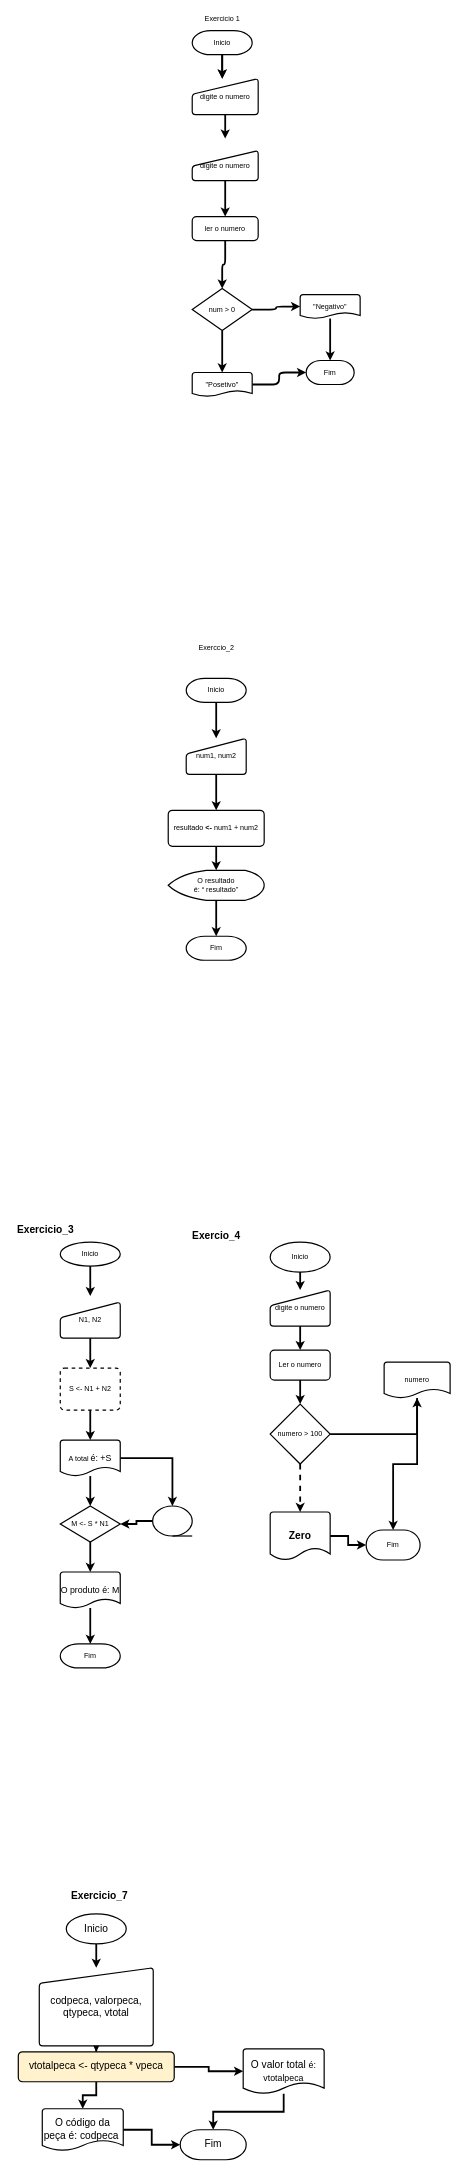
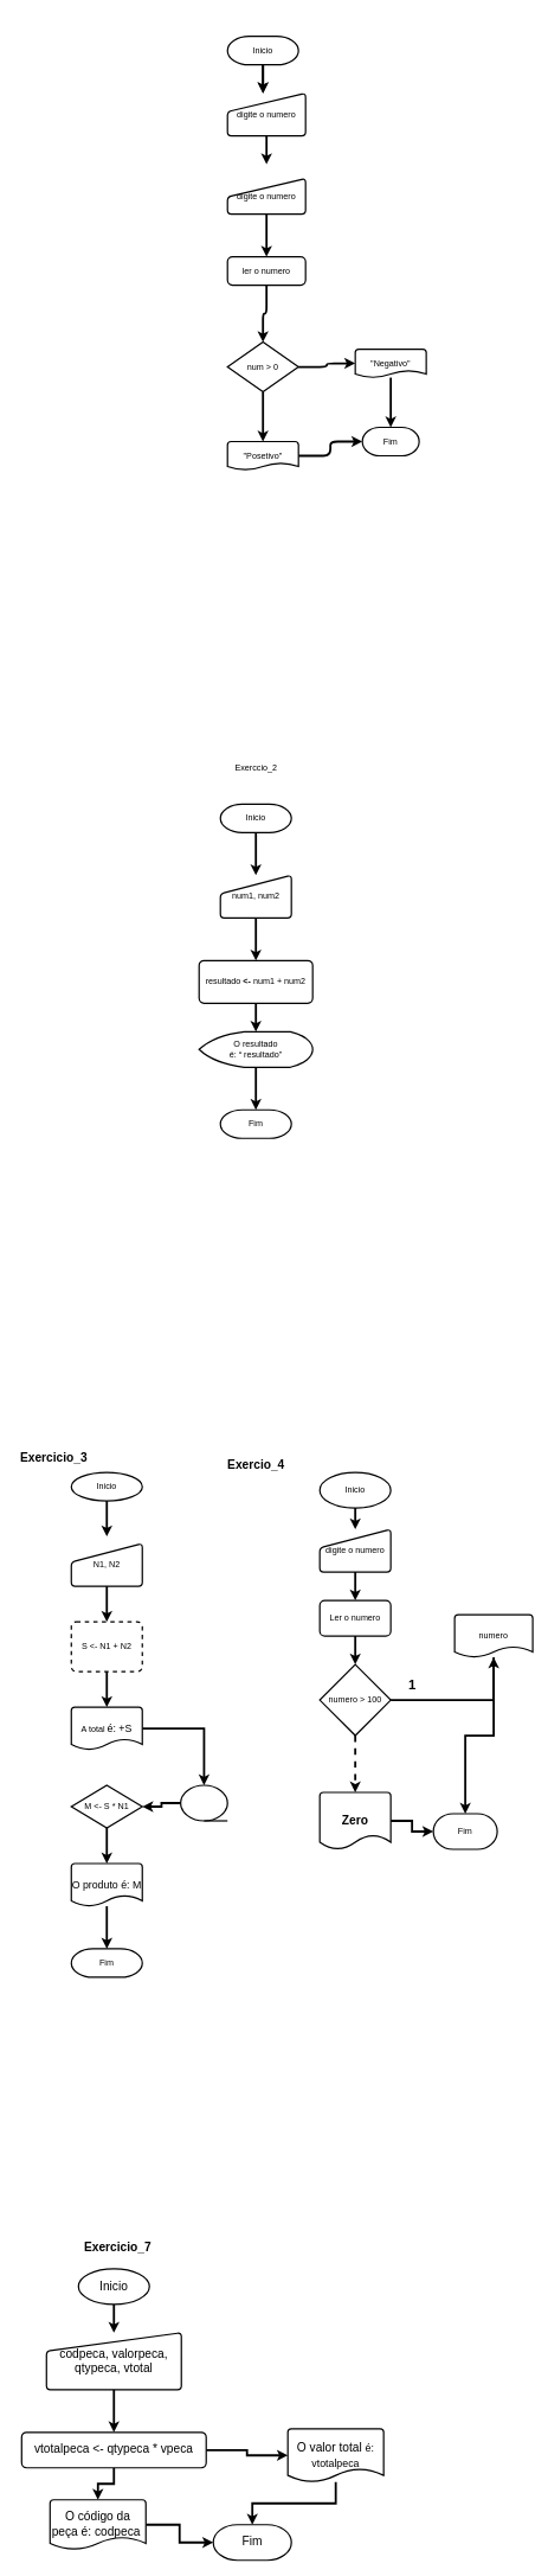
  <mxCell id="0" />
  <mxCell id="1" parent="0" />
  <mxCell id="2" style="edgeStyle=orthogonalEdgeStyle;rounded=1;orthogonalLoop=1;jettySize=auto;html=1;entryX=0.5;entryY=0;entryDx=0;entryDy=0;strokeWidth=3;" parent="1" source="3" target="5" edge="1"><mxGeometry relative="1" as="geometry" /></mxCell>
  <mxCell id="3" value="Inicio" style="strokeWidth=2;html=1;shape=mxgraph.flowchart.terminator;whiteSpace=wrap;" parent="1" vertex="1"><mxGeometry x="310" y="1130" width="100" height="40" as="geometry" /></mxCell>
  <mxCell id="4" style="edgeStyle=orthogonalEdgeStyle;rounded=1;orthogonalLoop=1;jettySize=auto;html=1;entryX=0.5;entryY=0;entryDx=0;entryDy=0;strokeWidth=3;" parent="1" source="5" target="7" edge="1"><mxGeometry relative="1" as="geometry" /></mxCell>
  <mxCell id="5" value="num1, num2" style="html=1;strokeWidth=2;shape=manualInput;whiteSpace=wrap;rounded=1;size=26;arcSize=11;" parent="1" vertex="1"><mxGeometry x="310" y="1230" width="100" height="60" as="geometry" /></mxCell>
  <mxCell id="6" style="edgeStyle=orthogonalEdgeStyle;rounded=1;orthogonalLoop=1;jettySize=auto;html=1;entryX=0.5;entryY=0;entryDx=0;entryDy=0;entryPerimeter=0;strokeWidth=3;" parent="1" source="7" target="9" edge="1"><mxGeometry relative="1" as="geometry" /></mxCell>
  <mxCell id="7" value="resultado&amp;nbsp;&lt;b&gt;&amp;lt;-&lt;/b&gt;&amp;nbsp;num1 + num2" style="rounded=1;whiteSpace=wrap;html=1;absoluteArcSize=1;arcSize=14;strokeWidth=2;" parent="1" vertex="1"><mxGeometry x="280" y="1350" width="160" height="60" as="geometry" /></mxCell>
  <mxCell id="8" style="edgeStyle=orthogonalEdgeStyle;rounded=1;orthogonalLoop=1;jettySize=auto;html=1;entryX=0.5;entryY=0;entryDx=0;entryDy=0;entryPerimeter=0;strokeWidth=3;" parent="1" source="9" target="10" edge="1"><mxGeometry relative="1" as="geometry" /></mxCell>
  <mxCell id="9" value="&lt;p class=&quot;MsoNormal&quot;&gt;&lt;span style=&quot;font-family: &amp;#34;trebuchet ms&amp;#34; , sans-serif&quot;&gt;O resultado&lt;br/&gt;é: “ resultado”&lt;/span&gt;&lt;/p&gt;" style="strokeWidth=2;html=1;shape=mxgraph.flowchart.display;whiteSpace=wrap;" parent="1" vertex="1"><mxGeometry x="280" y="1450" width="160" height="50" as="geometry" /></mxCell>
  <mxCell id="10" value="Fim" style="strokeWidth=2;html=1;shape=mxgraph.flowchart.terminator;whiteSpace=wrap;" parent="1" vertex="1"><mxGeometry x="310" y="1560" width="100" height="40" as="geometry" /></mxCell>
  <mxCell id="11" value="Exerccio_2" style="text;html=1;align=center;verticalAlign=middle;resizable=0;points=[];autosize=1;strokeColor=none;fillColor=none;" parent="1" vertex="1"><mxGeometry x="325" y="1070" width="70" height="20" as="geometry" /></mxCell>
  <mxCell id="12" style="edgeStyle=orthogonalEdgeStyle;rounded=1;orthogonalLoop=1;jettySize=auto;html=1;strokeWidth=3;" parent="1" source="14" edge="1"><mxGeometry relative="1" as="geometry"><mxPoint x="370" y="130" as="targetPoint" /></mxGeometry></mxCell>
  <mxCell id="13" style="edgeStyle=orthogonalEdgeStyle;rounded=1;orthogonalLoop=1;jettySize=auto;html=1;strokeWidth=3;" parent="1" source="14" edge="1"><mxGeometry relative="1" as="geometry"><mxPoint x="370" y="130" as="targetPoint" /></mxGeometry></mxCell>
  <mxCell id="14" value="Inicio" style="strokeWidth=2;html=1;shape=mxgraph.flowchart.terminator;whiteSpace=wrap;" parent="1" vertex="1"><mxGeometry x="320" y="50" width="100" height="40" as="geometry" /></mxCell>
  <mxCell id="15" style="edgeStyle=orthogonalEdgeStyle;rounded=1;orthogonalLoop=1;jettySize=auto;html=1;strokeWidth=3;" parent="1" source="16" edge="1"><mxGeometry relative="1" as="geometry"><mxPoint x="375" y="230" as="targetPoint" /></mxGeometry></mxCell>
  <mxCell id="16" value="digite o numero" style="html=1;strokeWidth=2;shape=manualInput;whiteSpace=wrap;rounded=1;size=26;arcSize=11;" parent="1" vertex="1"><mxGeometry x="320" y="130" width="110" height="60" as="geometry" /></mxCell>
  <mxCell id="17" style="edgeStyle=orthogonalEdgeStyle;rounded=1;orthogonalLoop=1;jettySize=auto;html=1;entryX=0.5;entryY=0;entryDx=0;entryDy=0;entryPerimeter=0;strokeWidth=3;" parent="1" source="19" target="22" edge="1"><mxGeometry relative="1" as="geometry" /></mxCell>
  <mxCell id="18" style="edgeStyle=orthogonalEdgeStyle;rounded=1;orthogonalLoop=1;jettySize=auto;html=1;entryX=0;entryY=0.5;entryDx=0;entryDy=0;entryPerimeter=0;strokeWidth=3;" parent="1" source="19" target="24" edge="1"><mxGeometry relative="1" as="geometry" /></mxCell>
  <mxCell id="19" value="num &amp;gt; 0" style="strokeWidth=2;html=1;shape=mxgraph.flowchart.decision;whiteSpace=wrap;" parent="1" vertex="1"><mxGeometry x="320" y="480" width="100" height="70" as="geometry" /></mxCell>
  <mxCell id="20" value="Fim" style="strokeWidth=2;html=1;shape=mxgraph.flowchart.terminator;whiteSpace=wrap;" parent="1" vertex="1"><mxGeometry x="510" y="600" width="80" height="40" as="geometry" /></mxCell>
  <mxCell id="21" style="edgeStyle=orthogonalEdgeStyle;rounded=1;orthogonalLoop=1;jettySize=auto;html=1;entryX=0;entryY=0.5;entryDx=0;entryDy=0;entryPerimeter=0;strokeWidth=3;" parent="1" source="22" target="20" edge="1"><mxGeometry relative="1" as="geometry" /></mxCell>
  <mxCell id="22" value="&quot;Posetivo&quot;" style="strokeWidth=2;html=1;shape=mxgraph.flowchart.document2;whiteSpace=wrap;size=0.25;" parent="1" vertex="1"><mxGeometry x="320" y="620" width="100" height="40" as="geometry" /></mxCell>
  <mxCell id="23" style="edgeStyle=orthogonalEdgeStyle;rounded=1;orthogonalLoop=1;jettySize=auto;html=1;entryX=0.5;entryY=0;entryDx=0;entryDy=0;entryPerimeter=0;strokeWidth=3;" parent="1" source="24" target="20" edge="1"><mxGeometry relative="1" as="geometry" /></mxCell>
  <mxCell id="24" value="&quot;Negativo&quot;" style="strokeWidth=2;html=1;shape=mxgraph.flowchart.document2;whiteSpace=wrap;size=0.25;" parent="1" vertex="1"><mxGeometry x="500" y="490" width="100" height="40" as="geometry" /></mxCell>
  <mxCell id="25" style="edgeStyle=orthogonalEdgeStyle;rounded=1;orthogonalLoop=1;jettySize=auto;html=1;entryX=0.5;entryY=0;entryDx=0;entryDy=0;strokeWidth=3;" parent="1" source="26" target="28" edge="1"><mxGeometry relative="1" as="geometry" /></mxCell>
  <mxCell id="26" value="digite o numero" style="html=1;strokeWidth=2;shape=manualInput;whiteSpace=wrap;rounded=1;size=26;arcSize=11;" parent="1" vertex="1"><mxGeometry x="320" y="250" width="110" height="50" as="geometry" /></mxCell>
  <mxCell id="27" style="edgeStyle=orthogonalEdgeStyle;rounded=1;orthogonalLoop=1;jettySize=auto;html=1;entryX=0.5;entryY=0;entryDx=0;entryDy=0;entryPerimeter=0;strokeWidth=3;" parent="1" source="28" target="19" edge="1"><mxGeometry relative="1" as="geometry" /></mxCell>
  <mxCell id="28" value="ler o numero" style="rounded=1;whiteSpace=wrap;html=1;absoluteArcSize=1;arcSize=14;strokeWidth=2;" parent="1" vertex="1"><mxGeometry x="320" y="360" width="110" height="40" as="geometry" /></mxCell>
- <mxCell id="29" value="Exercicio 1" style="text;html=1;align=center;verticalAlign=middle;resizable=0;points=[];autosize=1;strokeColor=none;fillColor=none;" parent="1" vertex="1"><mxGeometry x="335" y="20" width="70" height="20" as="geometry" /></mxCell>
  <mxCell id="30" value="" style="edgeStyle=orthogonalEdgeStyle;rounded=0;orthogonalLoop=1;jettySize=auto;html=1;strokeWidth=3;" parent="1" source="31" edge="1"><mxGeometry relative="1" as="geometry"><mxPoint x="150" y="2160" as="targetPoint" /></mxGeometry></mxCell>
  <mxCell id="31" value="Inicio" style="strokeWidth=2;html=1;shape=mxgraph.flowchart.start_1;whiteSpace=wrap;" parent="1" vertex="1"><mxGeometry x="100" y="2070" width="100" height="40" as="geometry" /></mxCell>
  <mxCell id="32" value="" style="edgeStyle=orthogonalEdgeStyle;rounded=0;orthogonalLoop=1;jettySize=auto;html=1;strokeWidth=3;" parent="1" source="33" target="35" edge="1"><mxGeometry relative="1" as="geometry" /></mxCell>
  <mxCell id="33" value="N1, N2" style="html=1;strokeWidth=2;shape=manualInput;whiteSpace=wrap;rounded=1;size=26;arcSize=11;" parent="1" vertex="1"><mxGeometry x="100" y="2170" width="100" height="60" as="geometry" /></mxCell>
  <mxCell id="34" value="" style="edgeStyle=orthogonalEdgeStyle;rounded=0;orthogonalLoop=1;jettySize=auto;html=1;strokeWidth=3;" parent="1" source="35" target="38" edge="1"><mxGeometry relative="1" as="geometry" /></mxCell>
  <mxCell id="35" value="S &amp;lt;- N1 + N2" style="rounded=1;whiteSpace=wrap;html=1;absoluteArcSize=1;arcSize=14;strokeWidth=2;dashed=1;" parent="1" vertex="1"><mxGeometry x="100" y="2280" width="100" height="70" as="geometry" /></mxCell>
- <mxCell id="36" value="" style="edgeStyle=orthogonalEdgeStyle;rounded=0;orthogonalLoop=1;jettySize=auto;html=1;strokeWidth=3;" parent="1" source="38" target="40" edge="1"><mxGeometry relative="1" as="geometry" /></mxCell>
  <mxCell id="37" value="" style="edgeStyle=orthogonalEdgeStyle;rounded=0;orthogonalLoop=1;jettySize=auto;html=1;strokeWidth=3;" parent="1" source="38" target="45" edge="1"><mxGeometry relative="1" as="geometry" /></mxCell>
  <mxCell id="38" value="&lt;span lang=&quot;EN-CA&quot; style=&quot;line-height: 12.84px&quot;&gt;A total&amp;nbsp;&lt;/span&gt;&lt;span lang=&quot;EN-CA&quot; style=&quot;font-size: 11pt ; line-height: 15.693px ; font-family: &amp;#34;calibri&amp;#34; , sans-serif&quot;&gt;é: +S&lt;/span&gt;" style="strokeWidth=2;html=1;shape=mxgraph.flowchart.document2;whiteSpace=wrap;size=0.25;" parent="1" vertex="1"><mxGeometry x="100" y="2400" width="100" height="60" as="geometry" /></mxCell>
  <mxCell id="39" value="" style="edgeStyle=orthogonalEdgeStyle;rounded=0;orthogonalLoop=1;jettySize=auto;html=1;strokeWidth=3;" parent="1" source="40" target="42" edge="1"><mxGeometry relative="1" as="geometry" /></mxCell>
  <mxCell id="40" value="M &amp;lt;- S * N1" style="rhombus;whiteSpace=wrap;html=1;absoluteArcSize=1;arcSize=14;strokeWidth=2;" parent="1" vertex="1"><mxGeometry x="100" y="2510" width="100" height="60" as="geometry" /></mxCell>
  <mxCell id="41" value="" style="edgeStyle=orthogonalEdgeStyle;rounded=0;orthogonalLoop=1;jettySize=auto;html=1;strokeWidth=3;" parent="1" source="42" target="43" edge="1"><mxGeometry relative="1" as="geometry" /></mxCell>
  <mxCell id="42" value="&lt;span lang=&quot;EN-CA&quot; style=&quot;font-size: 11.0pt ; line-height: 107% ; font-family: &amp;#34;calibri&amp;#34; , sans-serif&quot;&gt;&lt;span style=&quot;font-size: 11pt&quot;&gt;O produto&amp;nbsp;&lt;/span&gt;é: M&lt;/span&gt;" style="strokeWidth=2;html=1;shape=mxgraph.flowchart.document2;whiteSpace=wrap;size=0.25;" parent="1" vertex="1"><mxGeometry x="100" y="2620" width="100" height="60" as="geometry" /></mxCell>
  <mxCell id="43" value="Fim" style="strokeWidth=2;html=1;shape=mxgraph.flowchart.terminator;whiteSpace=wrap;" parent="1" vertex="1"><mxGeometry x="100" y="2740" width="100" height="40" as="geometry" /></mxCell>
  <mxCell id="44" value="" style="edgeStyle=orthogonalEdgeStyle;rounded=0;orthogonalLoop=1;jettySize=auto;html=1;strokeWidth=3;" parent="1" source="45" target="40" edge="1"><mxGeometry relative="1" as="geometry" /></mxCell>
  <mxCell id="45" value="" style="strokeWidth=2;html=1;shape=mxgraph.flowchart.sequential_data;whiteSpace=wrap;" parent="1" vertex="1"><mxGeometry x="254" y="2510" width="66" height="50" as="geometry" /></mxCell>
  <mxCell id="46" value="&lt;b&gt;&lt;font style=&quot;font-size: 17px&quot;&gt;Exercicio_3&lt;/font&gt;&lt;/b&gt;" style="text;html=1;align=center;verticalAlign=middle;resizable=0;points=[];autosize=1;strokeColor=none;fillColor=none;" parent="1" vertex="1"><mxGeometry x="20" y="2040" width="110" height="20" as="geometry" /></mxCell>
  <mxCell id="47" value="" style="edgeStyle=orthogonalEdgeStyle;rounded=0;orthogonalLoop=1;jettySize=auto;html=1;strokeWidth=3;" parent="1" source="48" target="50" edge="1"><mxGeometry relative="1" as="geometry" /></mxCell>
  <mxCell id="48" value="Inicio" style="strokeWidth=2;html=1;shape=mxgraph.flowchart.start_1;whiteSpace=wrap;" parent="1" vertex="1"><mxGeometry x="450" y="2070" width="100" height="50" as="geometry" /></mxCell>
  <mxCell id="49" value="" style="edgeStyle=orthogonalEdgeStyle;rounded=0;orthogonalLoop=1;jettySize=auto;html=1;strokeWidth=3;" parent="1" source="50" target="52" edge="1"><mxGeometry relative="1" as="geometry" /></mxCell>
  <mxCell id="50" value="digite o numero" style="html=1;strokeWidth=2;shape=manualInput;whiteSpace=wrap;rounded=1;size=26;arcSize=11;" parent="1" vertex="1"><mxGeometry x="450" y="2150" width="100" height="60" as="geometry" /></mxCell>
  <mxCell id="51" value="" style="edgeStyle=orthogonalEdgeStyle;rounded=0;orthogonalLoop=1;jettySize=auto;html=1;strokeWidth=3;" parent="1" source="52" target="55" edge="1"><mxGeometry relative="1" as="geometry" /></mxCell>
  <mxCell id="52" value="Ler o numero" style="rounded=1;whiteSpace=wrap;html=1;absoluteArcSize=1;arcSize=14;strokeWidth=2;" parent="1" vertex="1"><mxGeometry x="450" y="2250" width="100" height="50" as="geometry" /></mxCell>
  <mxCell id="53" value="" style="edgeStyle=orthogonalEdgeStyle;rounded=0;orthogonalLoop=1;jettySize=auto;html=1;strokeWidth=3;" parent="1" source="55" target="57" edge="1"><mxGeometry relative="1" as="geometry" /></mxCell>
  <mxCell id="54" value="" style="edgeStyle=orthogonalEdgeStyle;rounded=0;orthogonalLoop=1;jettySize=auto;html=1;strokeWidth=3;dashed=1;" parent="1" source="55" target="59" edge="1"><mxGeometry relative="1" as="geometry" /></mxCell>
  <mxCell id="55" value="numero &amp;gt; 100" style="strokeWidth=2;html=1;shape=mxgraph.flowchart.decision;whiteSpace=wrap;" parent="1" vertex="1"><mxGeometry x="450" y="2340" width="100" height="100" as="geometry" /></mxCell>
  <mxCell id="56" value="" style="edgeStyle=orthogonalEdgeStyle;rounded=0;orthogonalLoop=1;jettySize=auto;html=1;strokeWidth=3;" parent="1" source="57" target="60" edge="1"><mxGeometry relative="1" as="geometry" /></mxCell>
  <mxCell id="57" value="numero" style="strokeWidth=2;html=1;shape=mxgraph.flowchart.document2;whiteSpace=wrap;size=0.25;" parent="1" vertex="1"><mxGeometry x="640" y="2270" width="110" height="60" as="geometry" /></mxCell>
  <mxCell id="58" value="" style="edgeStyle=orthogonalEdgeStyle;rounded=0;orthogonalLoop=1;jettySize=auto;html=1;strokeWidth=3;" parent="1" source="59" target="60" edge="1"><mxGeometry relative="1" as="geometry" /></mxCell>
  <mxCell id="59" value="&lt;b&gt;&lt;font style=&quot;font-size: 17px&quot;&gt;Zero&lt;/font&gt;&lt;/b&gt;" style="strokeWidth=2;html=1;shape=mxgraph.flowchart.document2;whiteSpace=wrap;size=0.25;" parent="1" vertex="1"><mxGeometry x="450" y="2520" width="100" height="80" as="geometry" /></mxCell>
  <mxCell id="60" value="Fim" style="strokeWidth=2;html=1;shape=mxgraph.flowchart.terminator;whiteSpace=wrap;" parent="1" vertex="1"><mxGeometry x="610" y="2550" width="90" height="50" as="geometry" /></mxCell>
+ <mxCell id="61" value="&lt;span style=&quot;font-size: 19px&quot;&gt;&lt;b&gt;1&lt;/b&gt;&lt;/span&gt;" style="text;html=1;align=center;verticalAlign=middle;resizable=0;points=[];autosize=1;strokeColor=none;fillColor=none;strokeWidth=4;" parent="1" vertex="1"><mxGeometry x="565" y="2360" width="30" height="20" as="geometry" /></mxCell>
  <mxCell id="62" value="&lt;b&gt;Exercio_4&lt;/b&gt;" style="text;html=1;align=center;verticalAlign=middle;resizable=0;points=[];autosize=1;strokeColor=none;fillColor=none;fontSize=17;" parent="1" vertex="1"><mxGeometry x="310" y="2045" width="100" height="30" as="geometry" /></mxCell>
  <mxCell id="63" value="" style="edgeStyle=orthogonalEdgeStyle;rounded=0;orthogonalLoop=1;jettySize=auto;html=1;fontSize=17;strokeWidth=3;" edge="1" parent="1" source="64" target="66"><mxGeometry relative="1" as="geometry" /></mxCell>
  <mxCell id="64" value="Inicio" style="strokeWidth=2;html=1;shape=mxgraph.flowchart.start_1;whiteSpace=wrap;fontSize=17;" vertex="1" parent="1"><mxGeometry x="110" y="3190" width="100" height="50" as="geometry" /></mxCell>
  <mxCell id="65" value="" style="edgeStyle=orthogonalEdgeStyle;rounded=0;orthogonalLoop=1;jettySize=auto;html=1;fontSize=17;strokeWidth=3;" edge="1" parent="1" source="66" target="69"><mxGeometry relative="1" as="geometry" /></mxCell>
- <mxCell id="66" value="codpeca, valorpeca,&lt;br&gt;qtypeca, vtotal" style="html=1;strokeWidth=2;shape=manualInput;whiteSpace=wrap;rounded=1;size=26;arcSize=11;fontSize=17;" vertex="1" parent="1"><mxGeometry x="65" y="3280" width="190" height="130" as="geometry" /></mxCell>
+ <mxCell id="66" value="codpeca, valorpeca,&lt;br&gt;qtypeca, vtotal" style="html=1;strokeWidth=2;shape=manualInput;whiteSpace=wrap;rounded=1;size=26;arcSize=11;fontSize=17;" vertex="1" parent="1"><mxGeometry x="65" y="3280" width="190" height="80" as="geometry" /></mxCell>
  <mxCell id="67" value="" style="edgeStyle=orthogonalEdgeStyle;rounded=0;orthogonalLoop=1;jettySize=auto;html=1;fontSize=17;strokeWidth=3;" edge="1" parent="1" source="69" target="73"><mxGeometry relative="1" as="geometry" /></mxCell>
  <mxCell id="68" value="" style="edgeStyle=orthogonalEdgeStyle;rounded=0;orthogonalLoop=1;jettySize=auto;html=1;fontSize=17;strokeWidth=3;" edge="1" parent="1" source="69" target="71"><mxGeometry relative="1" as="geometry" /></mxCell>
- <mxCell id="69" value="vtotalpeca &amp;lt;- qtypeca * vpeca" style="rounded=1;whiteSpace=wrap;html=1;absoluteArcSize=1;arcSize=14;strokeWidth=2;fontSize=17;fillColor=#fff2cc;" vertex="1" parent="1"><mxGeometry x="30" y="3420" width="260" height="50" as="geometry" /></mxCell>
+ <mxCell id="69" value="vtotalpeca &amp;lt;- qtypeca * vpeca" style="rounded=1;whiteSpace=wrap;html=1;absoluteArcSize=1;arcSize=14;strokeWidth=2;fontSize=17;" vertex="1" parent="1"><mxGeometry x="30" y="3420" width="260" height="50" as="geometry" /></mxCell>
  <mxCell id="70" value="" style="edgeStyle=orthogonalEdgeStyle;rounded=0;orthogonalLoop=1;jettySize=auto;html=1;fontSize=17;strokeWidth=3;" edge="1" parent="1" source="71" target="74"><mxGeometry relative="1" as="geometry" /></mxCell>
  <mxCell id="71" value="&lt;p class=&quot;MsoNormal&quot;&gt;&lt;span lang=&quot;EN-CA&quot;&gt;O código da peça é: codpeca&amp;nbsp;&lt;/span&gt;&lt;span lang=&quot;EN-CA&quot;&gt;&lt;/span&gt;&lt;/p&gt;" style="strokeWidth=2;html=1;shape=mxgraph.flowchart.document2;whiteSpace=wrap;size=0.25;fontSize=17;" vertex="1" parent="1"><mxGeometry x="70" y="3515" width="135" height="70" as="geometry" /></mxCell>
  <mxCell id="72" value="" style="edgeStyle=orthogonalEdgeStyle;rounded=0;orthogonalLoop=1;jettySize=auto;html=1;fontSize=17;strokeWidth=3;" edge="1" parent="1" source="73" target="74"><mxGeometry relative="1" as="geometry" /></mxCell>
  <mxCell id="73" value="O valor total&amp;nbsp;&lt;span lang=&quot;EN-CA&quot; style=&quot;font-size: 11.0pt ; line-height: 107% ; font-family: &amp;#34;calibri&amp;#34; , sans-serif&quot;&gt;é: vtotalpeca&lt;/span&gt;" style="strokeWidth=2;html=1;shape=mxgraph.flowchart.document2;whiteSpace=wrap;size=0.25;fontSize=17;" vertex="1" parent="1"><mxGeometry x="405" y="3415" width="135" height="75" as="geometry" /></mxCell>
  <mxCell id="74" value="Fim" style="strokeWidth=2;html=1;shape=mxgraph.flowchart.terminator;whiteSpace=wrap;fontSize=17;" vertex="1" parent="1"><mxGeometry x="300" y="3550" width="110" height="50" as="geometry" /></mxCell>
  <mxCell id="75" value="&lt;b&gt;Exercicio_7&lt;/b&gt;" style="text;html=1;align=center;verticalAlign=middle;resizable=0;points=[];autosize=1;strokeColor=none;fillColor=none;fontSize=17;" vertex="1" parent="1"><mxGeometry x="110" y="3145" width="110" height="30" as="geometry" /></mxCell>
